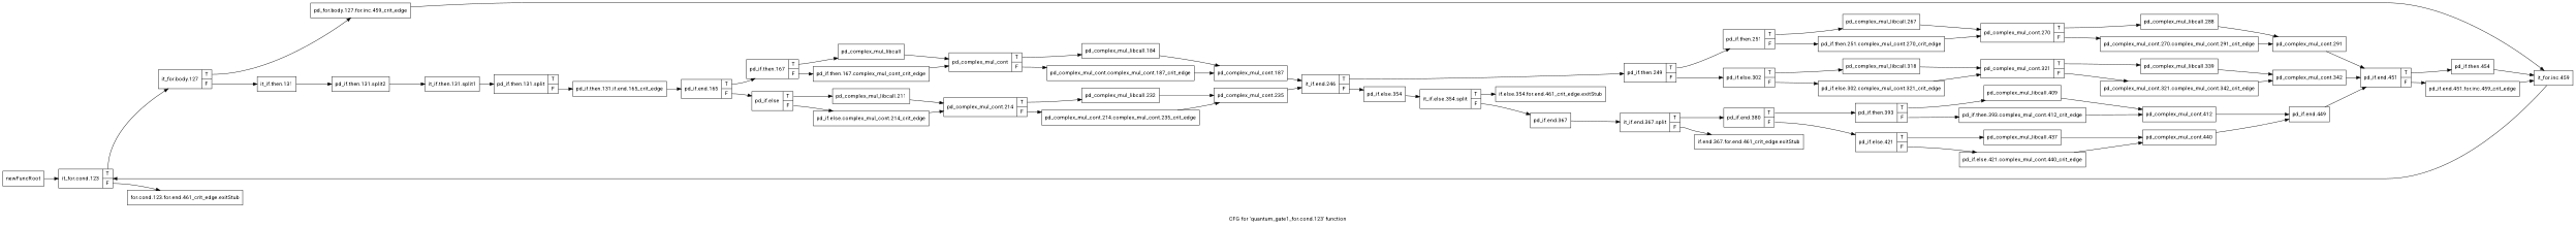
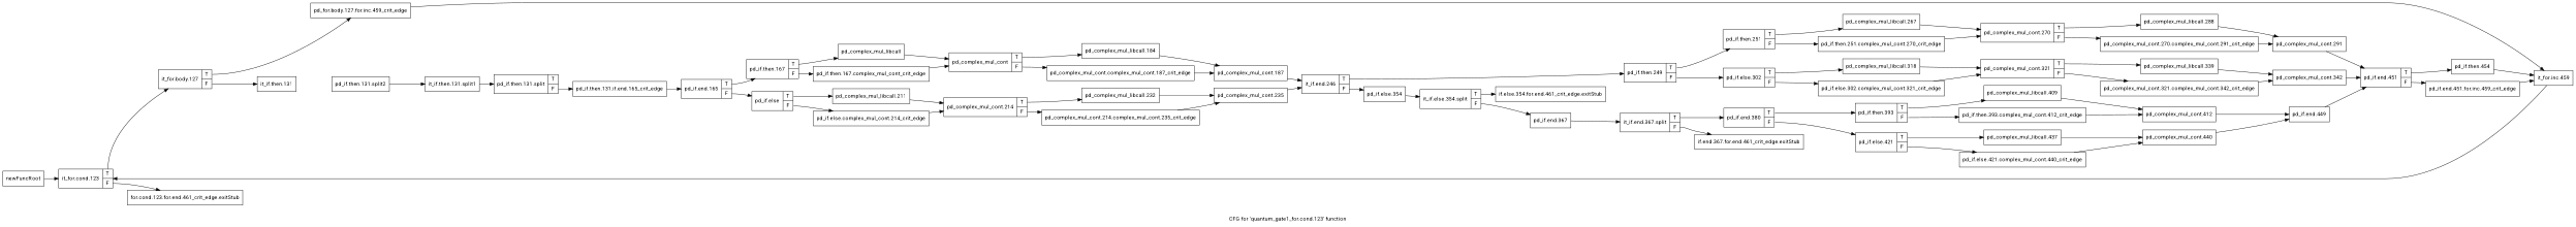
  digraph {
    fontname=Roboto
    label="CFG for 'quantum_gate1_for.cond.123' function"
    rankdir=LR
    node [fontname=Roboto shape=record]
    edge [fontname=Roboto]
    n1 [label="{newFuncRoot}"]
    n2 [label="{it_for.cond.123|{<s0>T|<s1>F}}"]
    n3 [label="{for.cond.123.for.end.461_crit_edge.exitStub}"]
    n4 [label="{it_for.body.127|{<s0>T|<s1>F}}"]
    n5 [label="{pd_for.body.127.for.inc.459_crit_edge}"]
    n6 [label="{it_if.then.131}"]
    n7 [label="{if.else.354.for.end.461_crit_edge.exitStub}"]
    n8 [label="{if.end.367.for.end.461_crit_edge.exitStub}"]
    n9 [label="{it_for.inc.459}"]
    n10 [label="{pd_if.then.131.split2}"]
    n11 [label="{it_if.then.131.split1}"]
    n12 [label="{pd_if.then.131.split|{<s0>T|<s1>F}}"]
    n13 [label="{pd_if.then.131.if.end.165_crit_edge}"]
    n14 [label="{pd_if.end.165|{<s0>T|<s1>F}}"]
    n15 [label="{pd_if.then.167|{<s0>T|<s1>F}}"]
    n16 [label="{pd_if.else|{<s0>T|<s1>F}}"]
    n17 [label="{pd_complex_mul_libcall}"]
    n18 [label="{pd_if.then.167.complex_mul_cont_crit_edge}"]
    n19 [label="{pd_complex_mul_libcall.211}"]
    n20 [label="{pd_if.else.complex_mul_cont.214_crit_edge}"]
    n21 [label="{pd_complex_mul_cont|{<s0>T|<s1>F}}"]
    n22 [label="{pd_complex_mul_cont.214|{<s0>T|<s1>F}}"]
    n23 [label="{pd_complex_mul_libcall.232}"]
    n24 [label="{pd_complex_mul_cont.214.complex_mul_cont.235_crit_edge}"]
    n25 [label="{pd_complex_mul_cont.235}"]
    n26 [label="{it_if.end.246|{<s0>T|<s1>F}}"]
    n27 [label="{pd_if.then.249|{<s0>T|<s1>F}}"]
    n28 [label="{pd_if.else.354}"]
    n29 [label="{pd_if.then.251|{<s0>T|<s1>F}}"]
    n30 [label="{pd_if.else.302|{<s0>T|<s1>F}}"]
    n31 [label="{it_if.else.354.split|{<s0>T|<s1>F}}"]
    n32 [label="{pd_complex_mul_libcall.184}"]
    n33 [label="{pd_complex_mul_cont.complex_mul_cont.187_crit_edge}"]
    n34 [label="{pd_complex_mul_cont.187}"]
    n35 [label="{pd_complex_mul_libcall.267}"]
    n36 [label="{pd_if.then.251.complex_mul_cont.270_crit_edge}"]
    n37 [label="{pd_complex_mul_libcall.318}"]
    n38 [label="{pd_if.else.302.complex_mul_cont.321_crit_edge}"]
    n39 [label="{pd_if.end.367}"]
    n40 [label="{it_if.end.367.split|{<s0>T|<s1>F}}"]
    n41 [label="{pd_if.end.380|{<s0>T|<s1>F}}"]
    n42 [label="{pd_if.then.393|{<s0>T|<s1>F}}"]
    n43 [label="{pd_if.else.421|{<s0>T|<s1>F}}"]
    n44 [label="{pd_complex_mul_libcall.409}"]
    n45 [label="{pd_if.then.393.complex_mul_cont.412_crit_edge}"]
    n46 [label="{pd_complex_mul_libcall.437}"]
    n47 [label="{pd_if.else.421.complex_mul_cont.440_crit_edge}"]
    n48 [label="{pd_complex_mul_cont.412}"]
    n49 [label="{pd_complex_mul_cont.440}"]
    n50 [label="{pd_if.end.449}"]
    n51 [label="{pd_if.end.451|{<s0>T|<s1>F}}"]
    n52 [label="{pd_if.then.454}"]
    n53 [label="{pd_if.end.451.for.inc.459_crit_edge}"]
    n54 [label="{pd_complex_mul_cont.270|{<s0>T|<s1>F}}"]
    n55 [label="{pd_complex_mul_cont.321|{<s0>T|<s1>F}}"]
    n56 [label="{pd_complex_mul_libcall.339}"]
    n57 [label="{pd_complex_mul_cont.321.complex_mul_cont.342_crit_edge}"]
    n58 [label="{pd_complex_mul_cont.342}"]
    n59 [label="{pd_complex_mul_libcall.288}"]
    n60 [label="{pd_complex_mul_cont.270.complex_mul_cont.291_crit_edge}"]
    n61 [label="{pd_complex_mul_cont.291}"]
    n1 -> n2
    n2 -> n3 [tailport=s1]
    n2 -> n4 [tailport=s0]
    n4 -> n5 [tailport=s0]
    n4 -> n6 [tailport=s1]
    n5 -> n9
-   n6 -> n10
    n9 -> n2
    n10 -> n11
    n11 -> n12
    n12 -> n13 [tailport=s1]
    n13 -> n14
    n14 -> n15 [tailport=s0]
    n14 -> n16 [tailport=s1]
    n15 -> n17 [tailport=s0]
    n15 -> n18 [tailport=s1]
    n16 -> n19 [tailport=s0]
    n16 -> n20 [tailport=s1]
    n17 -> n21
    n18 -> n21
    n19 -> n22
    n20 -> n22
    n21 -> n32 [tailport=s0]
    n21 -> n33 [tailport=s1]
    n22 -> n23 [tailport=s0]
    n22 -> n24 [tailport=s1]
    n23 -> n25
    n24 -> n25
    n25 -> n26
    n26 -> n27 [tailport=s0]
    n26 -> n28 [tailport=s1]
    n27 -> n29 [tailport=s0]
    n27 -> n30 [tailport=s1]
    n28 -> n31
    n29 -> n35 [tailport=s0]
    n29 -> n36 [tailport=s1]
    n30 -> n37 [tailport=s0]
    n30 -> n38 [tailport=s1]
    n31 -> n7 [tailport=s0]
    n31 -> n39 [tailport=s1]
    n32 -> n34
    n33 -> n34
    n34 -> n26
    n35 -> n54
    n36 -> n54
    n37 -> n55
    n38 -> n55
    n39 -> n40
    n40 -> n8 [tailport=s1]
    n40 -> n41 [tailport=s0]
    n41 -> n42 [tailport=s0]
    n41 -> n43 [tailport=s1]
    n42 -> n44 [tailport=s0]
    n42 -> n45 [tailport=s1]
    n43 -> n46 [tailport=s0]
    n43 -> n47 [tailport=s1]
    n44 -> n48
    n45 -> n48
    n46 -> n49
    n47 -> n49
    n48 -> n50
    n49 -> n50
    n50 -> n51
    n51 -> n52 [tailport=s0]
    n51 -> n53 [tailport=s1]
    n52 -> n9
    n53 -> n9
    n54 -> n59 [tailport=s0]
    n54 -> n60 [tailport=s1]
    n55 -> n56 [tailport=s0]
    n55 -> n57 [tailport=s1]
    n56 -> n58
    n57 -> n58
    n58 -> n51
    n59 -> n61
    n60 -> n61
    n61 -> n51
  }
